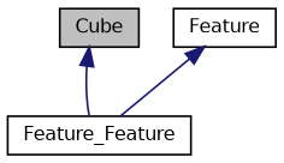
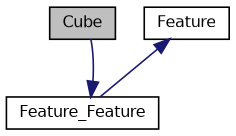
  digraph {
    node [color=black fillcolor=white fontname=Helvetica fontsize=10 shape=record style=filled]
    edge [color=midnightblue dir=back fontname=Helvetica fontsize=10 labelfontname=Helvetica labelfontsize=10 style=solid]
    n1 [fillcolor=grey75 fontcolor=black height=0.2 label=Cube width=0.4]
    n2 [height=0.2 label=Feature_Feature width=0.4]
    n3 [height=0.2 label=Feature width=0.4]
-   n1 -> n2
+   n2 -> n1
    n3 -> n2
  }
